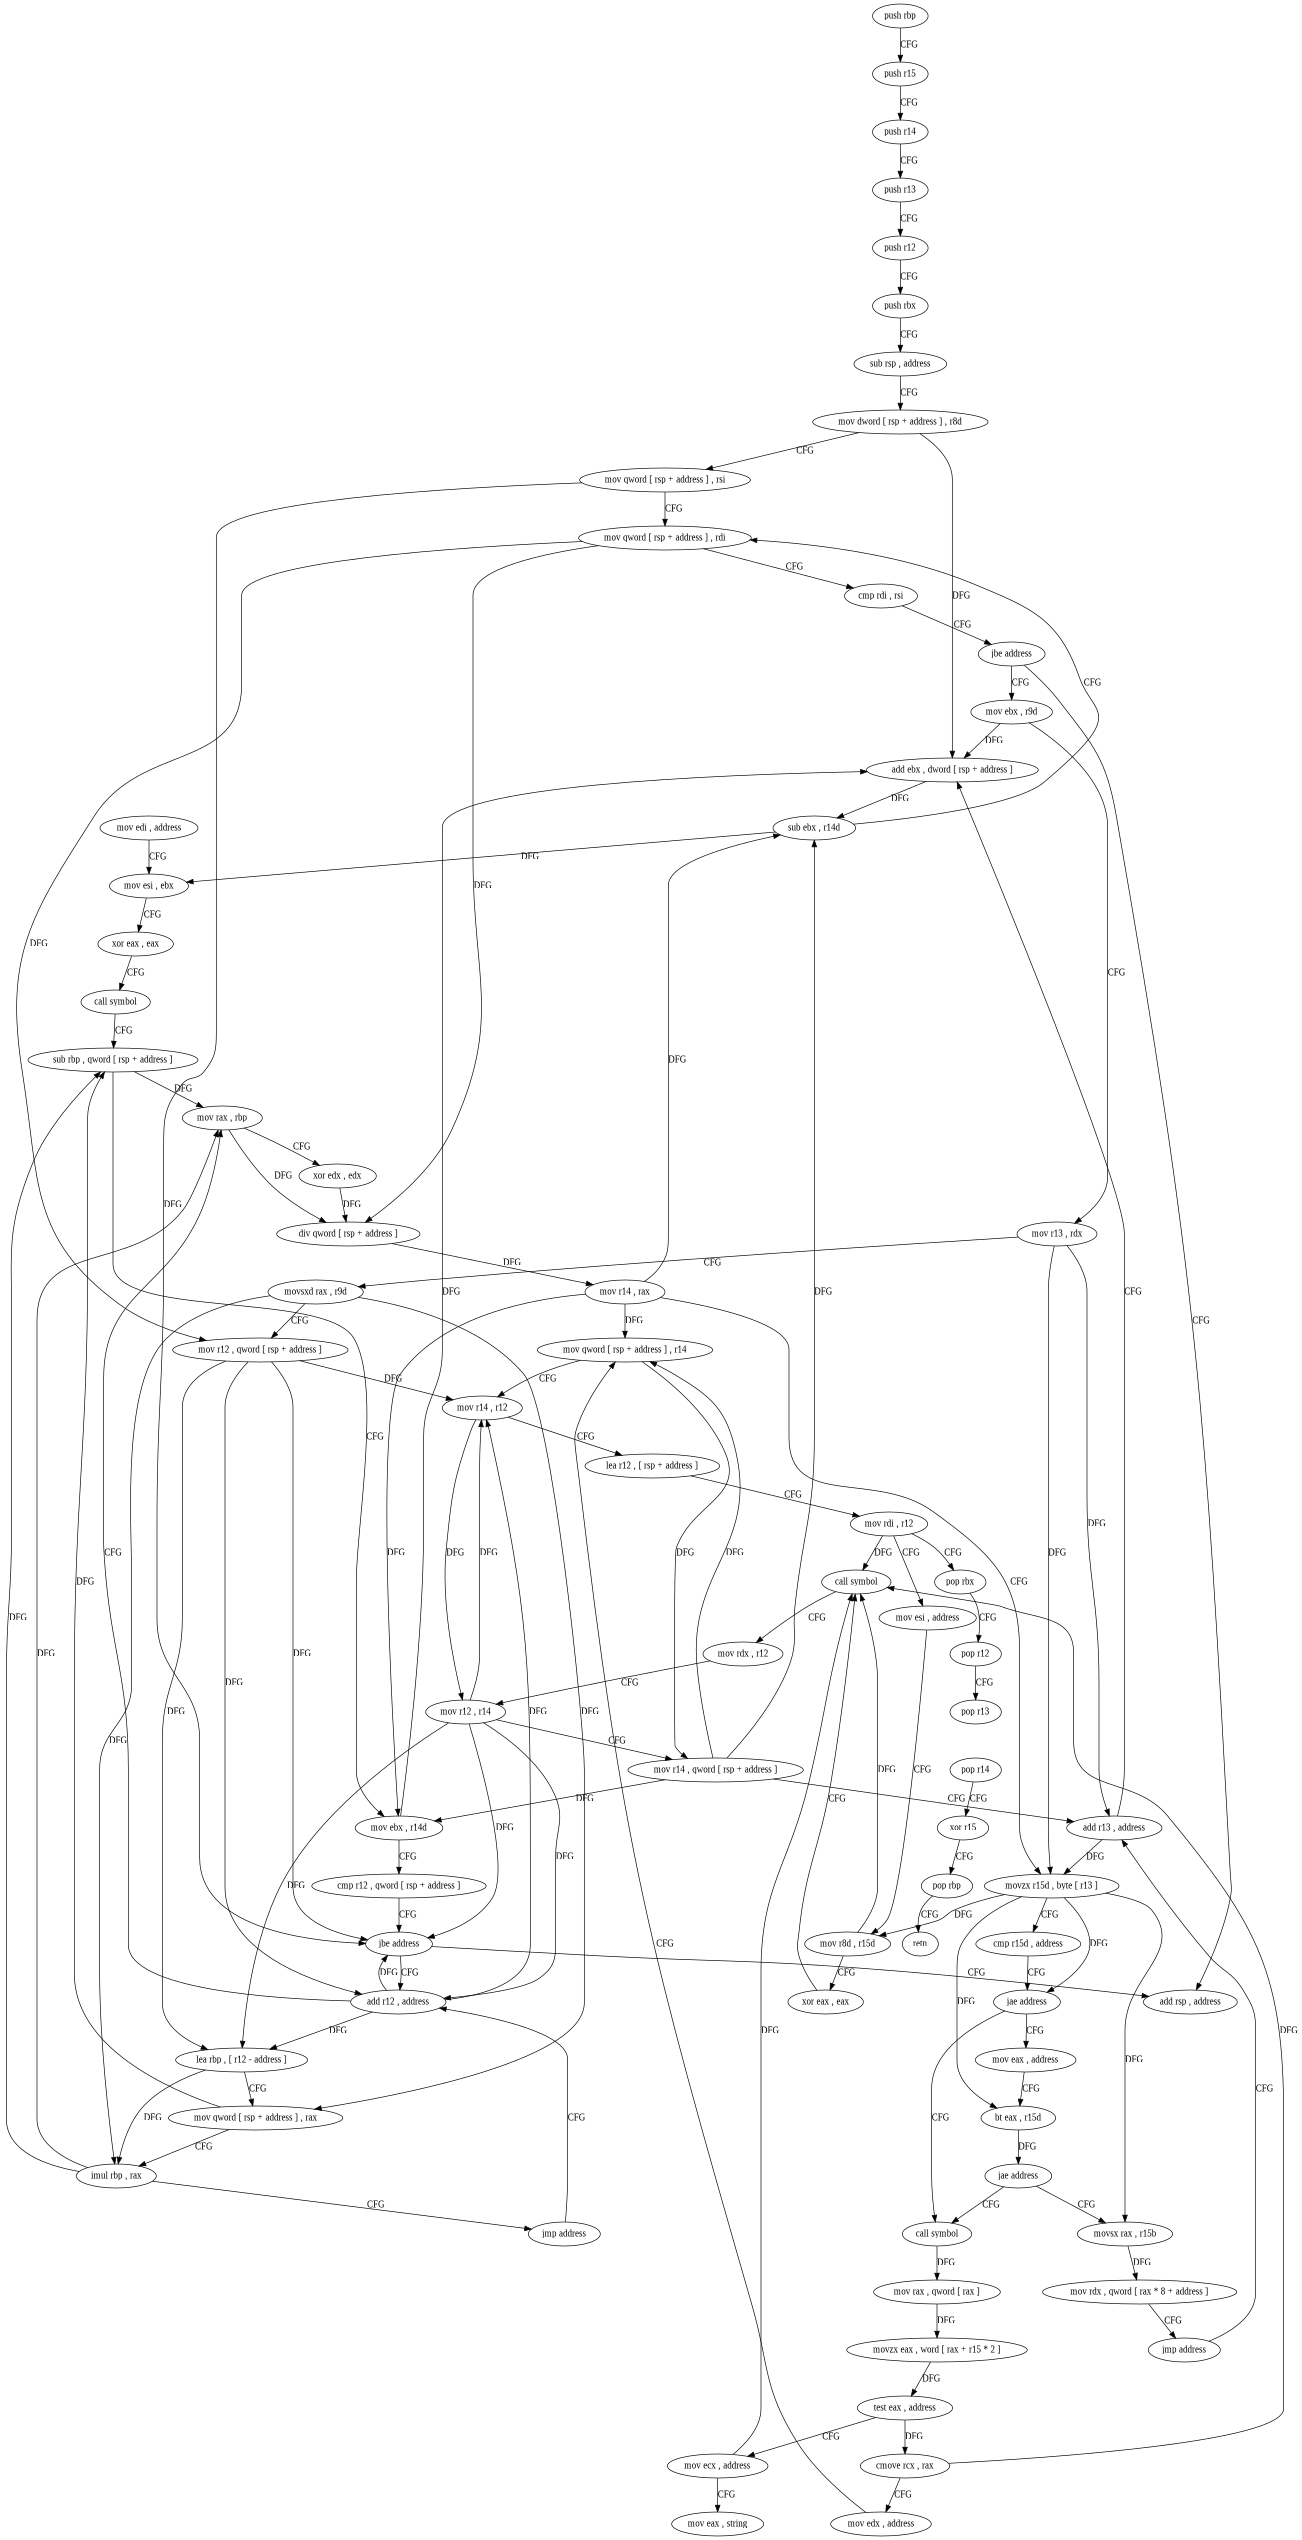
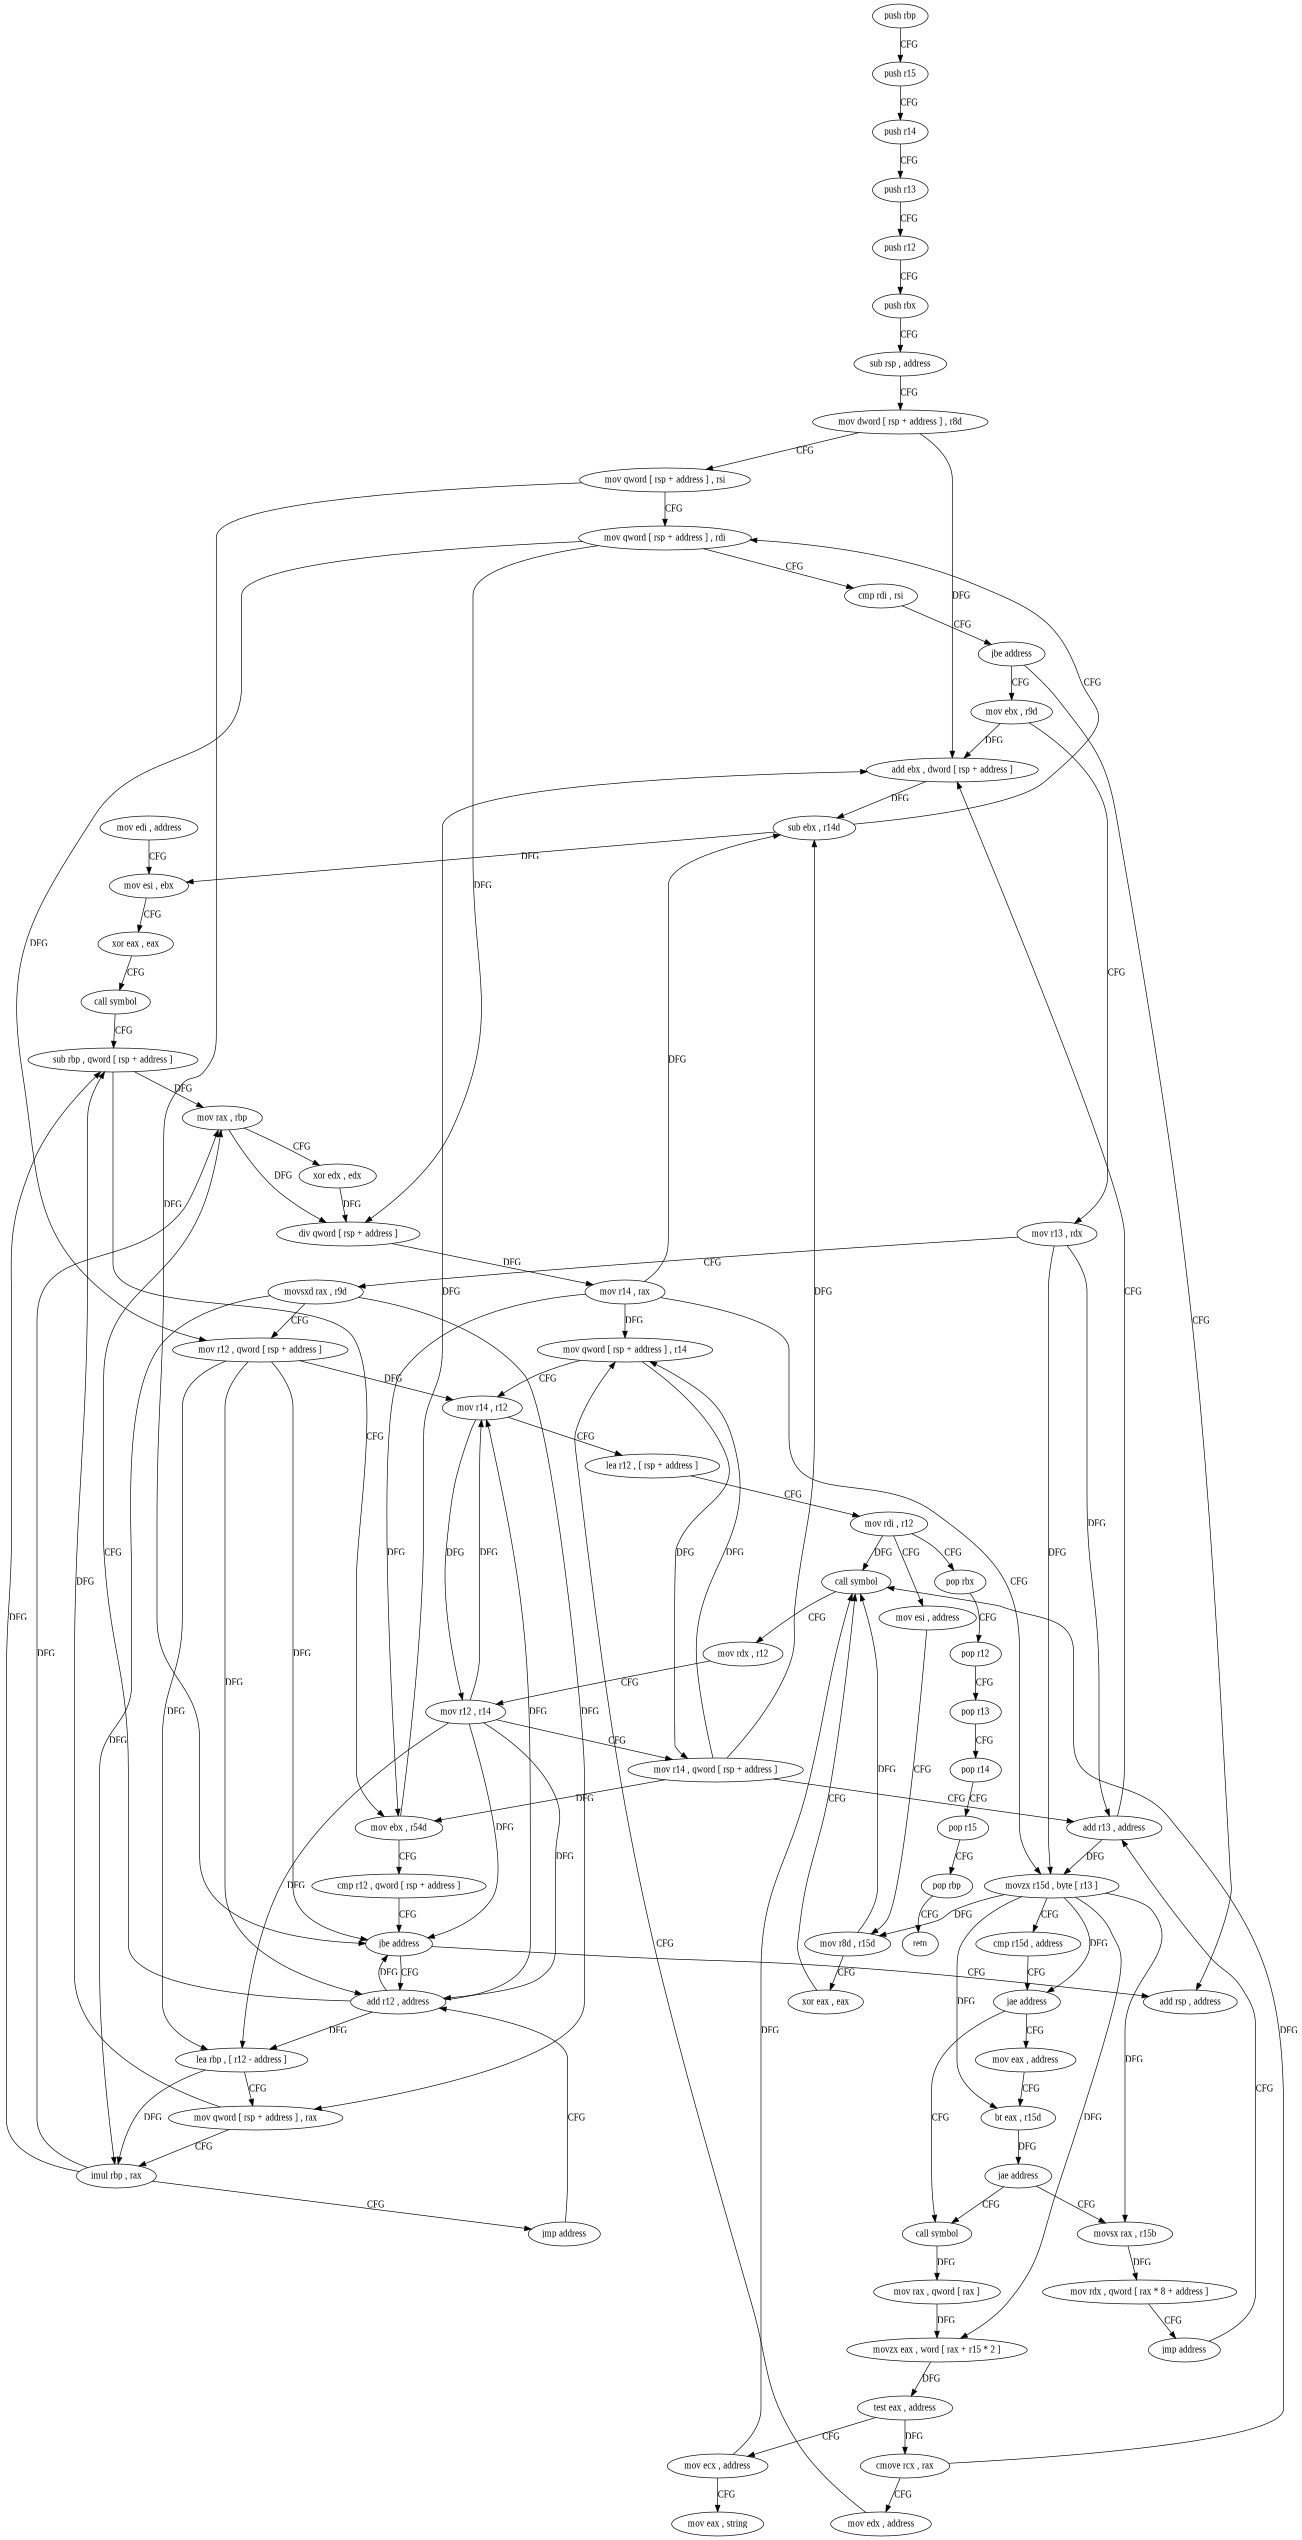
  digraph {
    fontname="Liberation Serif"
    node [fontname="Liberation Serif"]
    edge [fontname="Liberation Serif"]
    n1 [label="push rbp"]
    n2 [label="push r15"]
    n3 [label="push r14"]
    n4 [label="push r13"]
    n5 [label="push r12"]
    n6 [label="push rbx"]
    n7 [label="sub rsp , address"]
    n8 [label="mov dword [ rsp + address ] , r8d"]
    n9 [label="mov qword [ rsp + address ] , rsi"]
    n10 [label="add ebx , dword [ rsp + address ]"]
    n11 [label="mov qword [ rsp + address ] , rdi"]
    n12 [label="jbe address"]
    n13 [label="sub ebx , r14d"]
    n14 [label="cmp rdi , rsi"]
    n15 [label="mov r12 , qword [ rsp + address ]"]
    n16 [label="div qword [ rsp + address ]"]
    n17 [label="add rsp , address"]
    n18 [label="add r12 , address"]
    n19 [label="jbe address"]
    n20 [label="lea rbp , [ r12 - address ]"]
    n21 [label="mov r14 , r12"]
    n22 [label="mov r14 , rax"]
    n23 [label="mov ebx , r9d"]
    n24 [label="mov r13 , rdx"]
    n25 [label="pop rbx"]
    n26 [label="pop r12"]
    n27 [label="movsxd rax , r9d"]
    n28 [label="movzx r15d , byte [ r13 ]"]
    n29 [label="add r13 , address"]
    n30 [label="pop r13"]
    n31 [label="pop r14"]
-   n32 [label="xor r15"]
+   n32 [label="pop r15"]
    n33 [label="pop rbp"]
    n34 [label=retn]
    n35 [label="mov qword [ rsp + address ] , rax"]
    n36 [label="imul rbp , rax"]
    n37 [label="cmp r15d , address"]
    n38 [label="jae address"]
    n39 [label="movzx eax , word [ rax + r15 * 2 ]"]
    n40 [label="mov r8d , r15d"]
    n41 [label="bt eax , r15d"]
    n42 [label="movsx rax , r15b"]
    n43 [label="sub rbp , qword [ rsp + address ]"]
    n44 [label="jmp address"]
    n45 [label="mov rax , rbp"]
    n46 [label="lea r12 , [ rsp + address ]"]
    n47 [label="mov r12 , r14"]
-   n48 [label="mov ebx , r14d"]
+   n48 [label="mov ebx , r54d"]
    n49 [label="xor edx , edx"]
    n50 [label="mov qword [ rsp + address ] , r14"]
    n51 [label="mov r14 , qword [ rsp + address ]"]
    n52 [label="mov esi , ebx"]
    n53 [label="cmp r12 , qword [ rsp + address ]"]
    n54 [label="call symbol"]
    n55 [label="mov eax , address"]
    n56 [label="test eax , address"]
    n57 [label="call symbol"]
    n58 [label="xor eax , eax"]
    n59 [label="jae address"]
    n60 [label="mov rdx , qword [ rax * 8 + address ]"]
    n61 [label="mov rax , qword [ rax ]"]
    n62 [label="mov ecx , address"]
    n63 [label="cmove rcx , rax"]
    n64 [label="mov eax , string"]
    n65 [label="mov edx , address"]
    n66 [label="mov rdx , r12"]
    n67 [label="mov rdi , r12"]
    n68 [label="mov esi , address"]
    n69 [label="jmp address"]
    n70 [label="mov edi , address"]
    n71 [label="xor eax , eax"]
    n72 [label="call symbol"]
    n1 -> n2 [label=CFG]
    n2 -> n3 [label=CFG]
    n3 -> n4 [label=CFG]
    n4 -> n5 [label=CFG]
    n5 -> n6 [label=CFG]
    n6 -> n7 [label=CFG]
    n7 -> n8 [label=CFG]
    n8 -> n9 [label=CFG]
    n8 -> n10 [label=DFG]
    n9 -> n11 [label=CFG]
    n9 -> n12 [label=DFG]
    n10 -> n13 [label=DFG]
    n11 -> n14 [label=CFG]
    n11 -> n15 [label=DFG]
    n11 -> n16 [label=DFG]
    n12 -> n17 [label=CFG]
    n12 -> n18 [label=CFG]
    n13 -> n11 [label=CFG]
    n13 -> n52 [label=DFG]
    n14 -> n19 [label=CFG]
    n15 -> n12 [label=DFG]
    n15 -> n18 [label=DFG]
    n15 -> n20 [label=DFG]
    n15 -> n21 [label=DFG]
    n16 -> n22 [label=DFG]
    n18 -> n12 [label=DFG]
    n18 -> n20 [label=DFG]
    n18 -> n21 [label=DFG]
    n18 -> n45 [label=CFG]
    n19 -> n17 [label=CFG]
    n19 -> n23 [label=CFG]
    n20 -> n35 [label=CFG]
    n20 -> n36 [label=DFG]
    n21 -> n46 [label=CFG]
    n21 -> n47 [label=DFG]
    n22 -> n13 [label=DFG]
    n22 -> n28 [label=CFG]
    n22 -> n48 [label=DFG]
    n22 -> n50 [label=DFG]
    n23 -> n10 [label=DFG]
    n23 -> n24 [label=CFG]
    n24 -> n27 [label=CFG]
    n24 -> n28 [label=DFG]
    n24 -> n29 [label=DFG]
    n25 -> n26 [label=CFG]
    n26 -> n30 [label=CFG]
    n27 -> n15 [label=CFG]
    n27 -> n35 [label=DFG]
    n27 -> n36 [label=DFG]
    n28 -> n37 [label=CFG]
    n28 -> n38 [label=DFG]
+   n28 -> n39 [label=DFG]
    n28 -> n40 [label=DFG]
    n28 -> n41 [label=DFG]
    n28 -> n42 [label=DFG]
    n29 -> n10 [label=CFG]
    n29 -> n28 [label=DFG]
+   n30 -> n31 [label=CFG]
    n31 -> n32 [label=CFG]
    n32 -> n33 [label=CFG]
    n33 -> n34 [label=CFG]
    n35 -> n36 [label=CFG]
    n35 -> n43 [label=DFG]
    n36 -> n43 [label=DFG]
    n36 -> n44 [label=CFG]
    n36 -> n45 [label=DFG]
    n37 -> n38 [label=CFG]
    n38 -> n54 [label=CFG]
    n38 -> n55 [label=CFG]
    n39 -> n56 [label=DFG]
    n40 -> n57 [label=DFG]
    n40 -> n58 [label=CFG]
    n41 -> n59 [label=DFG]
    n42 -> n60 [label=DFG]
    n43 -> n45 [label=DFG]
    n43 -> n48 [label=CFG]
    n44 -> n18 [label=CFG]
    n45 -> n16 [label=DFG]
    n45 -> n49 [label=CFG]
    n46 -> n67 [label=CFG]
    n47 -> n12 [label=DFG]
    n47 -> n18 [label=DFG]
    n47 -> n20 [label=DFG]
    n47 -> n21 [label=DFG]
    n47 -> n51 [label=CFG]
    n48 -> n10 [label=DFG]
    n48 -> n53 [label=CFG]
    n49 -> n16 [label=DFG]
    n50 -> n21 [label=CFG]
    n50 -> n51 [label=DFG]
    n51 -> n13 [label=DFG]
    n51 -> n29 [label=CFG]
    n51 -> n48 [label=DFG]
    n51 -> n50 [label=DFG]
    n52 -> n71 [label=CFG]
    n53 -> n12 [label=CFG]
    n54 -> n61 [label=DFG]
    n55 -> n41 [label=CFG]
    n56 -> n62 [label=CFG]
    n56 -> n63 [label=DFG]
    n57 -> n66 [label=CFG]
    n58 -> n57 [label=CFG]
    n59 -> n42 [label=CFG]
    n59 -> n54 [label=CFG]
    n60 -> n69 [label=CFG]
    n61 -> n39 [label=DFG]
    n62 -> n57 [label=DFG]
    n62 -> n64 [label=CFG]
    n63 -> n57 [label=DFG]
    n63 -> n65 [label=CFG]
    n65 -> n50 [label=CFG]
    n66 -> n47 [label=CFG]
    n67 -> n25 [label=CFG]
    n67 -> n57 [label=DFG]
    n67 -> n68 [label=CFG]
    n68 -> n40 [label=CFG]
    n69 -> n29 [label=CFG]
    n70 -> n52 [label=CFG]
    n71 -> n72 [label=CFG]
    n72 -> n43 [label=CFG]
  }
